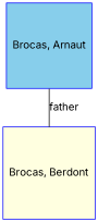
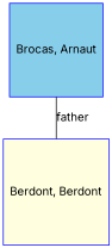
  digraph {
    fontname=Inter
    node [color=blue regular=1 shape=box style=filled fontname=Inter]
    n1 [label="Brocas, Arnaut" fillcolor=skyblue]
-   n2 [label="Brocas, Berdont" fillcolor=lightyellow]
+   n2 [label="Berdont, Berdont" fillcolor=lightyellow]
    n1 -> n2 [arrowsize=0.0 dir=none label=father fontname=Inter]
  }
